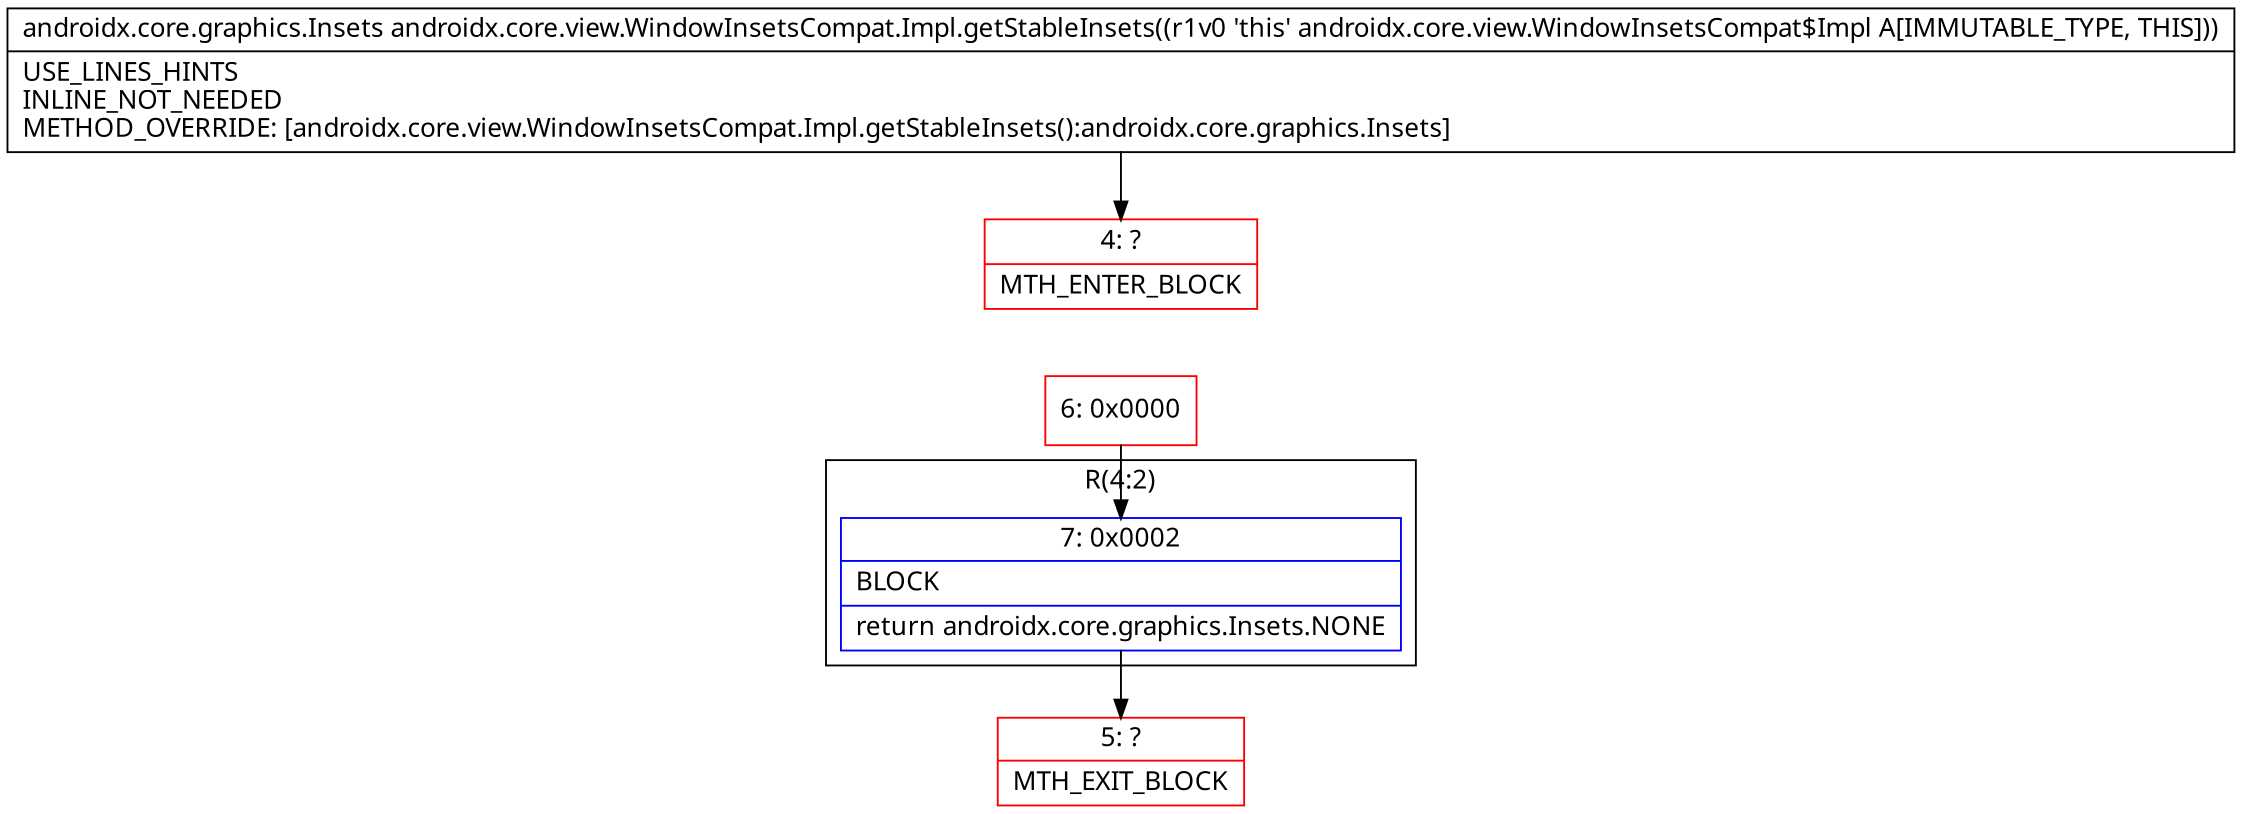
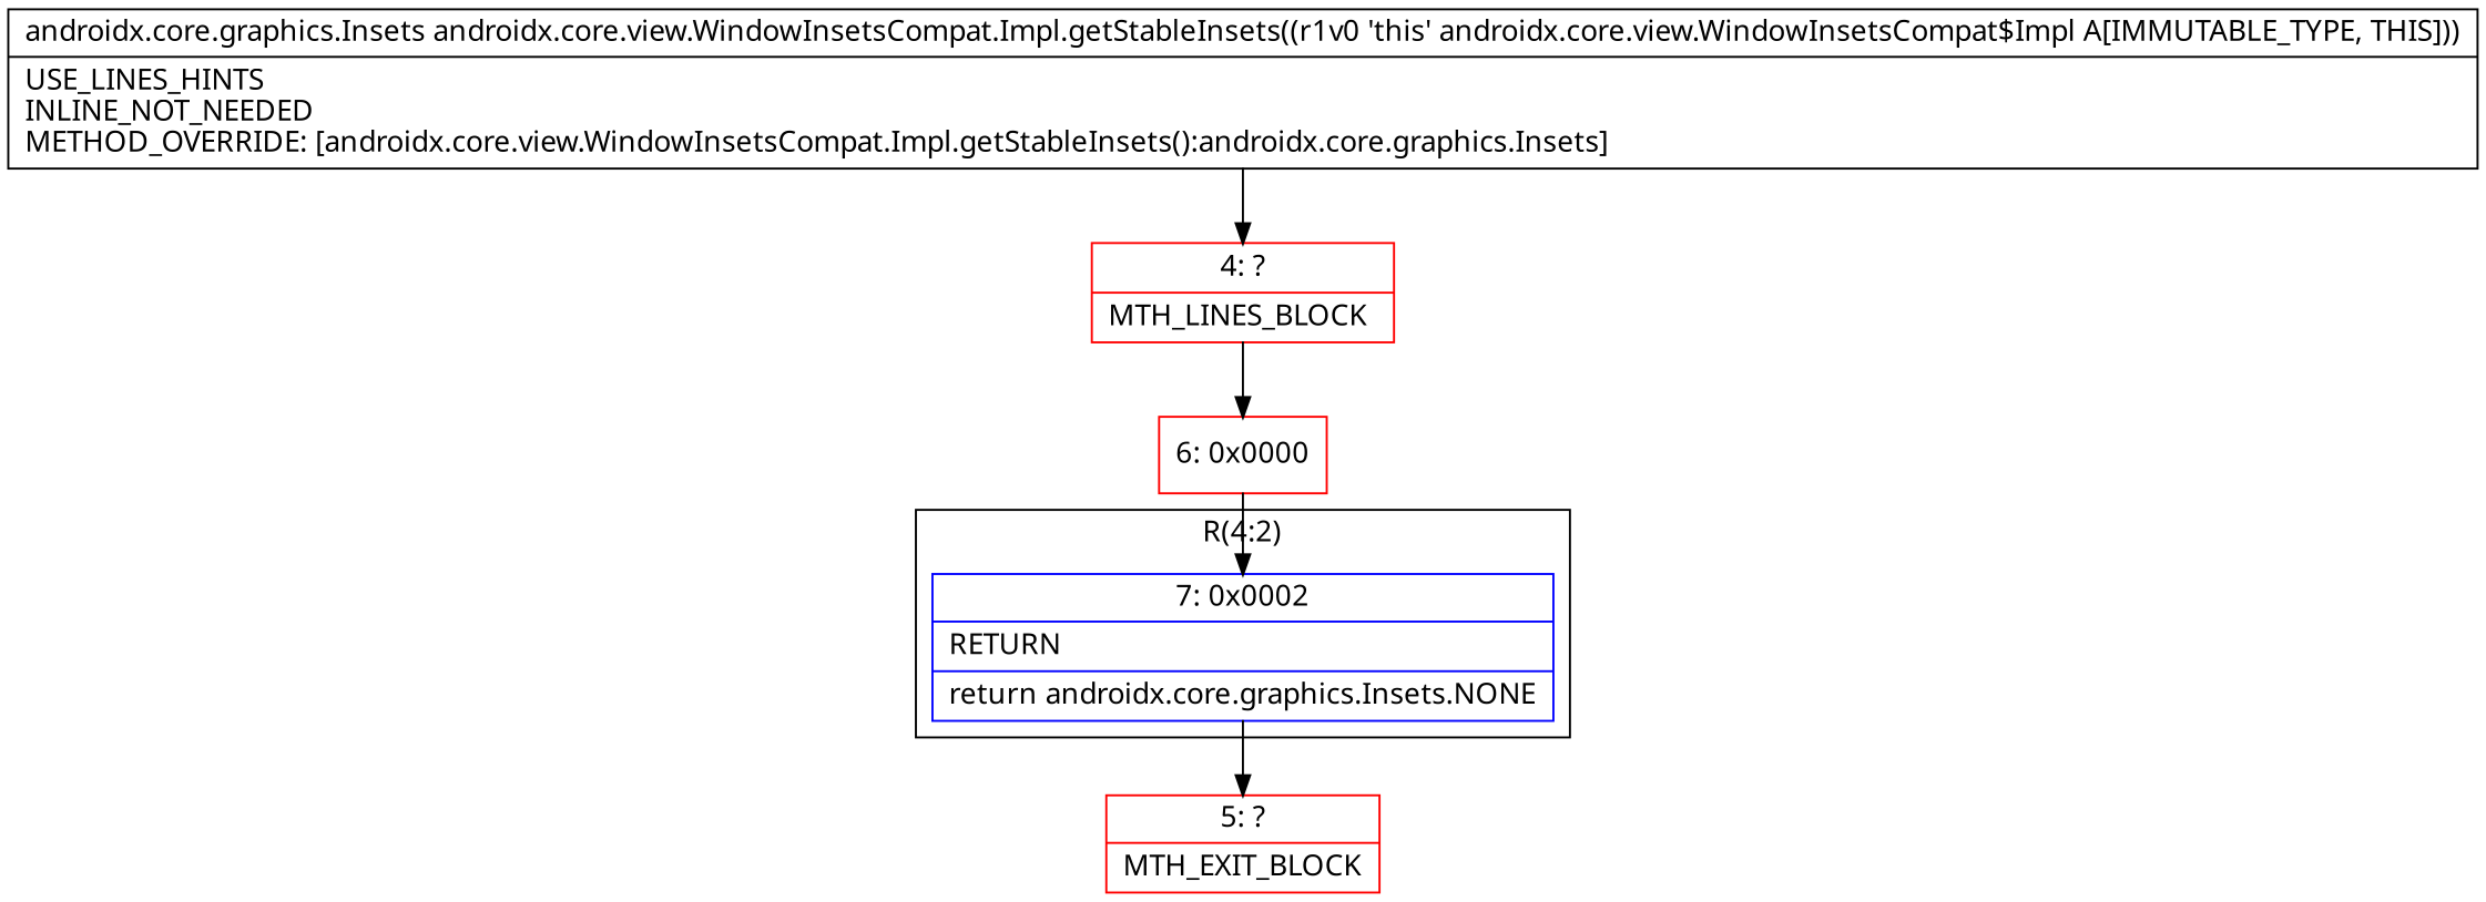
  digraph {
    fontname="Noto Sans"
    node [color=red fontname="Noto Sans" shape=record]
    edge [fontname="Noto Sans"]
-   n1 [color=blue label="{7\:\ 0x0002|BLOCK\l|return androidx.core.graphics.Insets.NONE\l}"]
+   n1 [color=blue label="{7\:\ 0x0002|RETURN\l|return androidx.core.graphics.Insets.NONE\l}"]
    n2 [label="{5\:\ ?|MTH_EXIT_BLOCK\l}"]
-   n3 [label="{4\:\ ?|MTH_ENTER_BLOCK\l}"]
+   n3 [label="{4\:\ ?|MTH_LINES_BLOCK\l}"]
    n4 [label="{6\:\ 0x0000}"]
    n5 [label="{androidx.core.graphics.Insets androidx.core.view.WindowInsetsCompat.Impl.getStableInsets((r1v0 'this' androidx.core.view.WindowInsetsCompat$Impl A[IMMUTABLE_TYPE, THIS]))  | USE_LINES_HINTS\lINLINE_NOT_NEEDED\lMETHOD_OVERRIDE: [androidx.core.view.WindowInsetsCompat.Impl.getStableInsets():androidx.core.graphics.Insets]\l}" color=""]
    subgraph cluster_1 {
      label="R(4:2)"
      n1
    }
    n1 -> n2
+   n3 -> n4
    n4 -> n1
    n5 -> n3
  }
